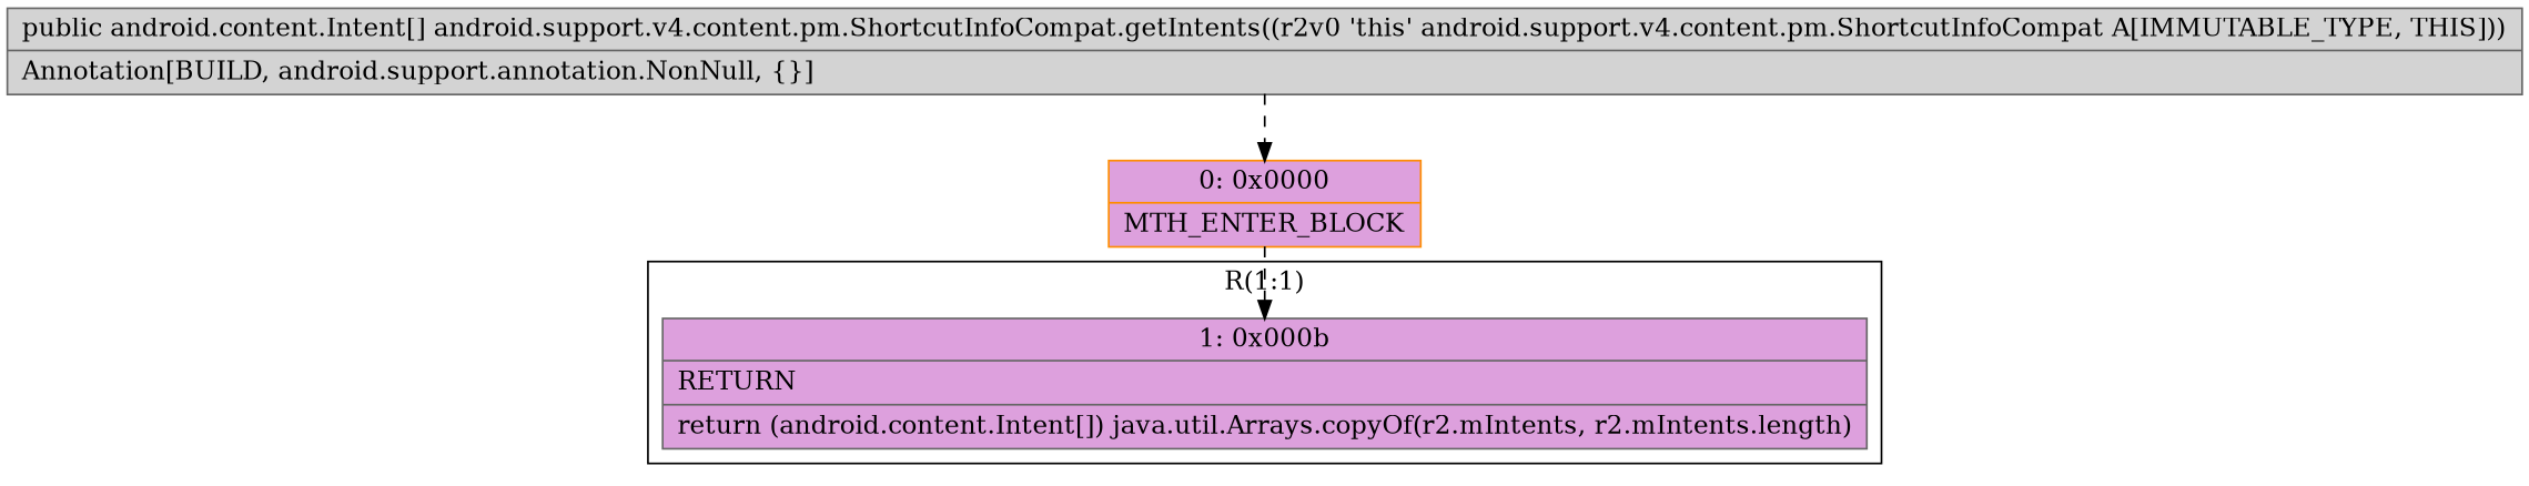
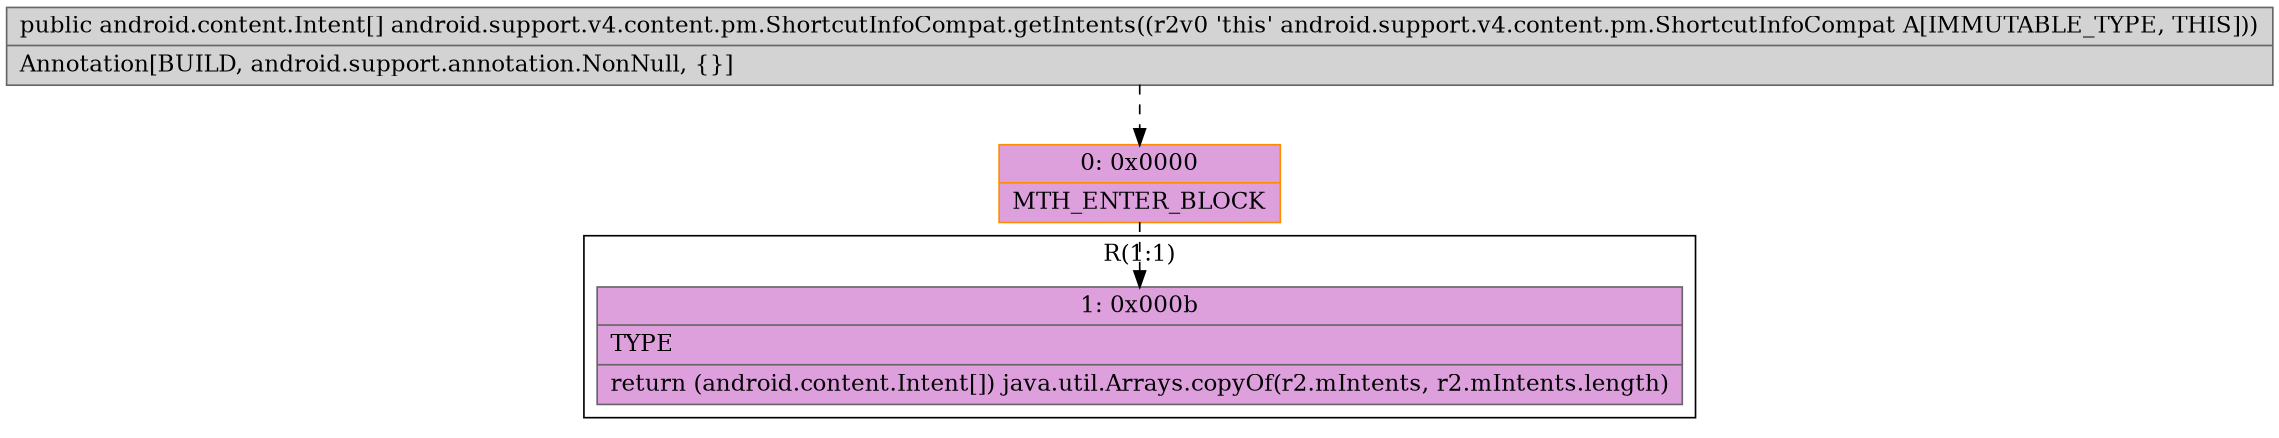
  digraph {
    node [color=gray40 shape=record style=filled fillcolor=plum]
    edge [style=dashed]
-   n1 [label="{1\:\ 0x000b|RETURN\l|return (android.content.Intent[]) java.util.Arrays.copyOf(r2.mIntents, r2.mIntents.length)\l}"]
+   n1 [label="{1\:\ 0x000b|TYPE\l|return (android.content.Intent[]) java.util.Arrays.copyOf(r2.mIntents, r2.mIntents.length)\l}"]
    n2 [color=darkorange label="{0\:\ 0x0000|MTH_ENTER_BLOCK\l}"]
    n3 [label="{public android.content.Intent[] android.support.v4.content.pm.ShortcutInfoCompat.getIntents((r2v0 'this' android.support.v4.content.pm.ShortcutInfoCompat A[IMMUTABLE_TYPE, THIS]))  | Annotation[BUILD, android.support.annotation.NonNull, \{\}]\l}" fillcolor=lightgrey]
    subgraph cluster_1 {
      label="R(1:1)"
      n1
    }
    n2 -> n1
    n3 -> n2
  }
